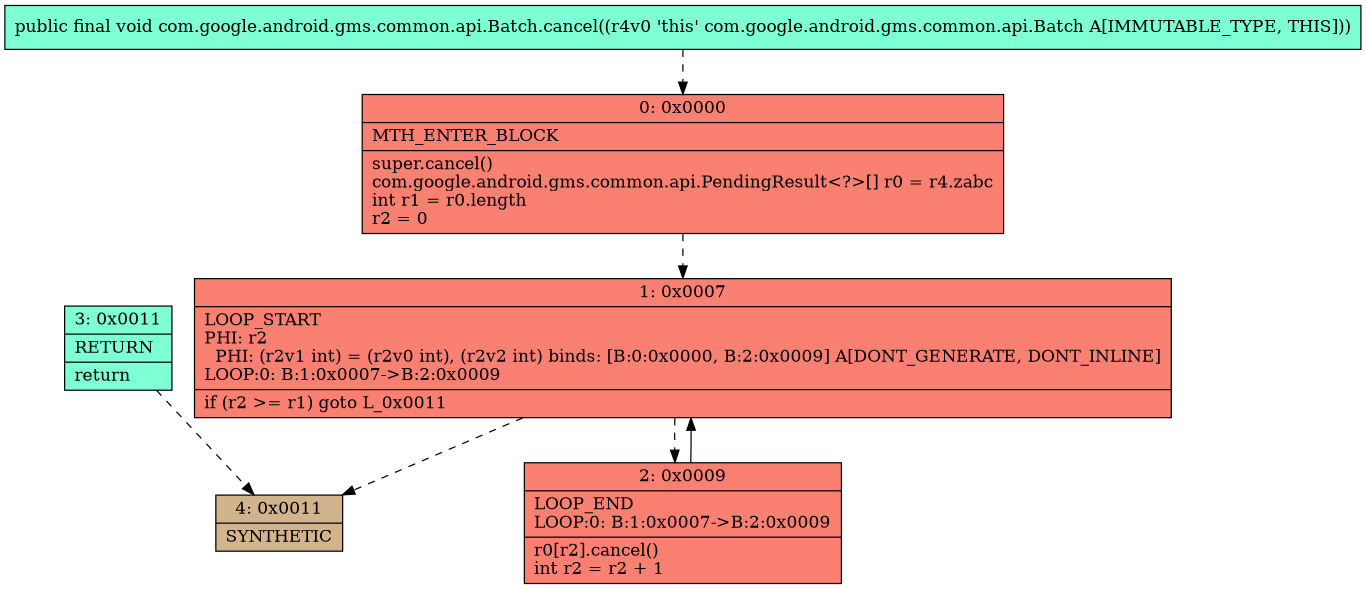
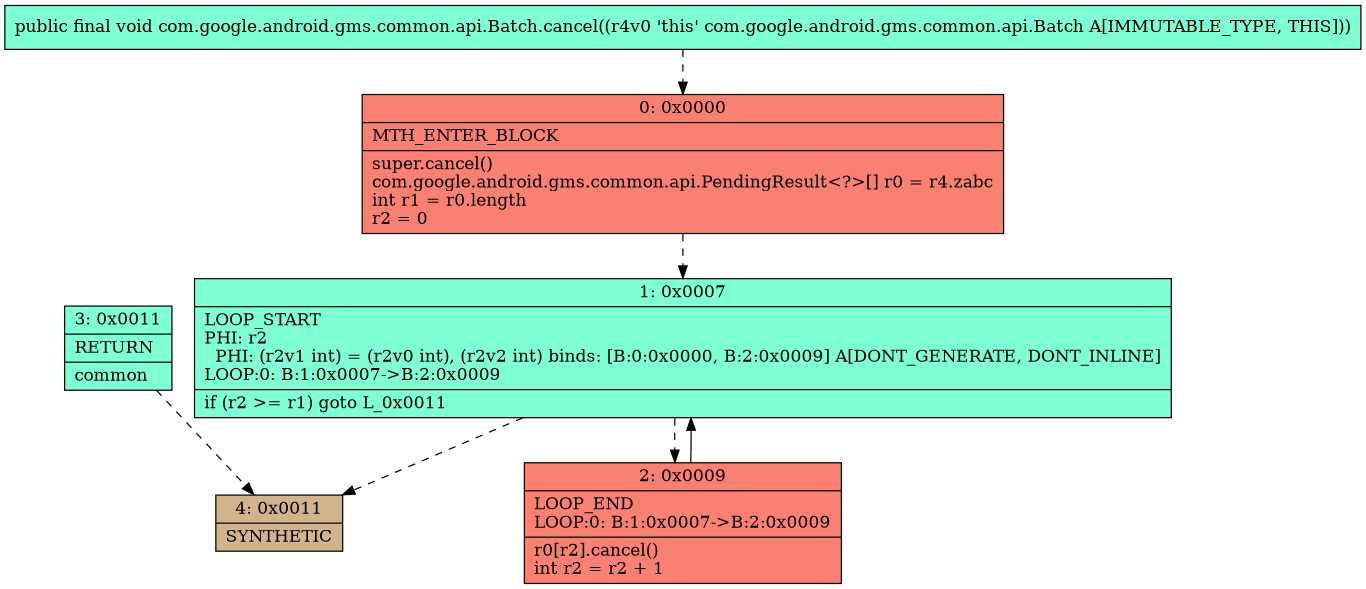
  digraph {
    node [fillcolor=salmon shape=record style=filled]
    edge [style=dashed]
    n1 [label="{0\:\ 0x0000|MTH_ENTER_BLOCK\l|super.cancel()\lcom.google.android.gms.common.api.PendingResult\<?\>[] r0 = r4.zabc\lint r1 = r0.length\lr2 = 0\l}"]
-   n2 [label="{1\:\ 0x0007|LOOP_START\lPHI: r2 \l  PHI: (r2v1 int) = (r2v0 int), (r2v2 int) binds: [B:0:0x0000, B:2:0x0009] A[DONT_GENERATE, DONT_INLINE]\lLOOP:0: B:1:0x0007\-\>B:2:0x0009\l|if (r2 \>= r1) goto L_0x0011\l}"]
+   n2 [fillcolor=aquamarine label="{1\:\ 0x0007|LOOP_START\lPHI: r2 \l  PHI: (r2v1 int) = (r2v0 int), (r2v2 int) binds: [B:0:0x0000, B:2:0x0009] A[DONT_GENERATE, DONT_INLINE]\lLOOP:0: B:1:0x0007\-\>B:2:0x0009\l|if (r2 \>= r1) goto L_0x0011\l}"]
    n3 [label="{2\:\ 0x0009|LOOP_END\lLOOP:0: B:1:0x0007\-\>B:2:0x0009\l|r0[r2].cancel()\lint r2 = r2 + 1\l}"]
    n4 [fillcolor=tan label="{4\:\ 0x0011|SYNTHETIC\l}"]
-   n5 [fillcolor=aquamarine label="{3\:\ 0x0011|RETURN\l|return\l}"]
+   n5 [fillcolor=aquamarine label="{3\:\ 0x0011|RETURN\l|common\l}"]
    n6 [fillcolor=aquamarine label="{public final void com.google.android.gms.common.api.Batch.cancel((r4v0 'this' com.google.android.gms.common.api.Batch A[IMMUTABLE_TYPE, THIS])) }"]
    n1 -> n2
    n2 -> n3
    n2 -> n4
    n3 -> n2 [style=solid]
    n5 -> n4
    n6 -> n1
  }
